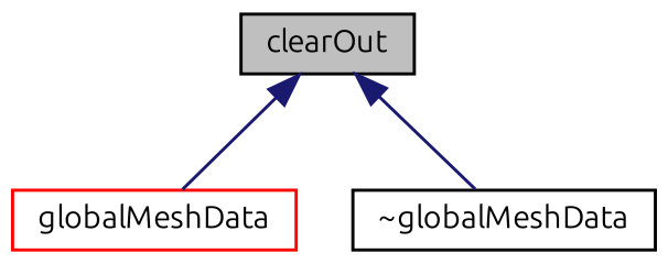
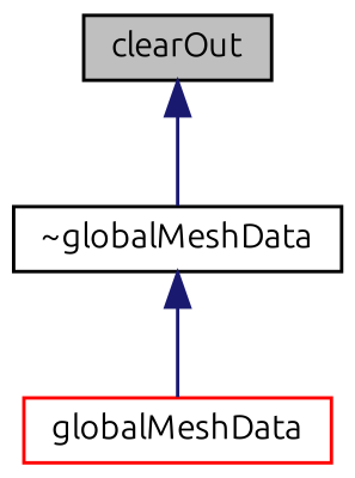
  digraph {
    fontname=Ubuntu
    rankdir=TB
    node [color=black fontname=Ubuntu fontsize=10 shape=record]
    edge [color=midnightblue dir=back fontname=Ubuntu fontsize=10 labelfontname=FreeSans labelfontsize=10 style=solid]
    n1 [fillcolor=grey75 fontcolor=black height=0.2 label=clearOut style=filled width=0.4]
    n2 [color=red height=0.2 label=globalMeshData width=0.4]
    n3 [height=0.2 label="~globalMeshData" width=0.4]
-   n1 -> n2
+   n3 -> n2
    n1 -> n3
  }
